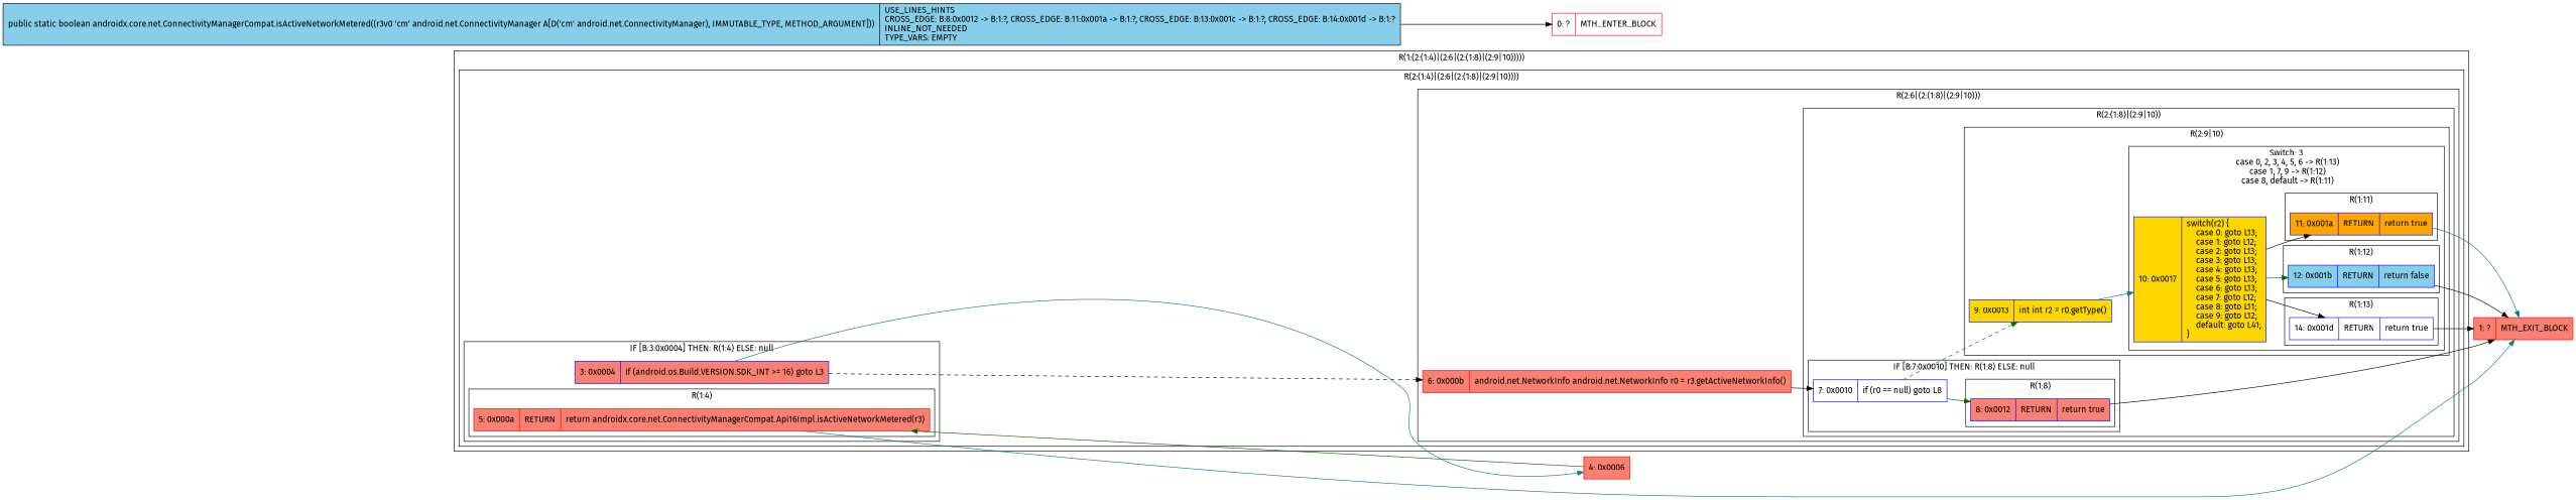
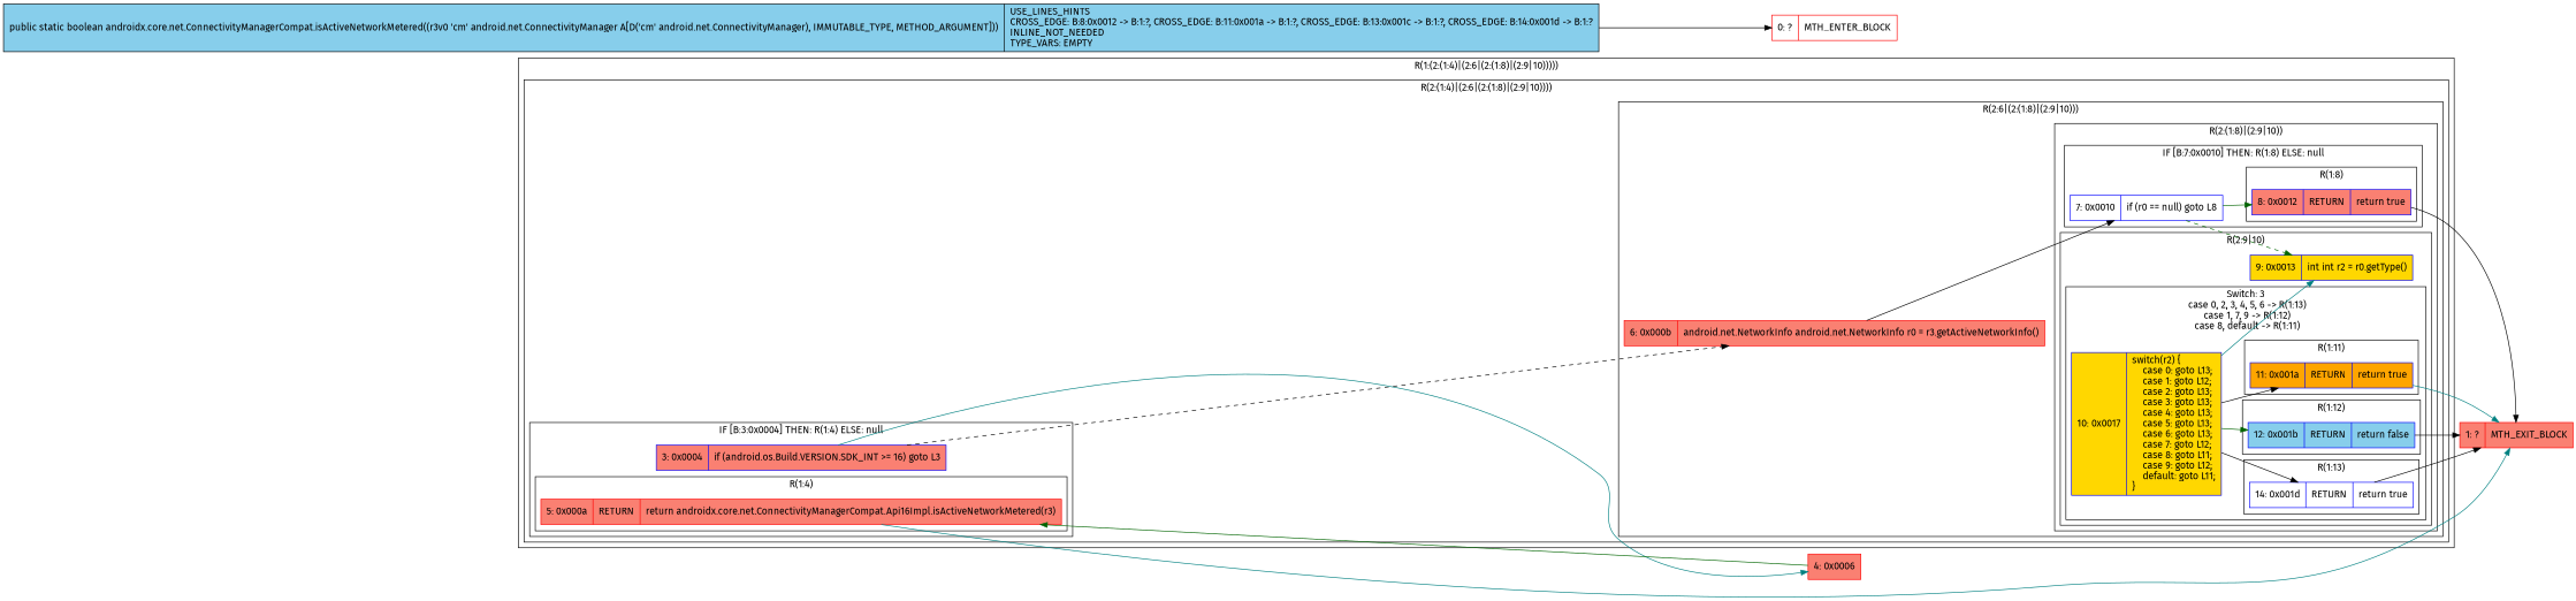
  digraph {
    fontname="Fira Sans"
    rankdir=LR
    node [color=blue fillcolor=salmon fontname="Fira Sans" shape=record style=filled]
    edge [color=black fontname="Fira Sans"]
    n1 [color=red label="{5\:\ 0x000a|RETURN\l|return androidx.core.net.ConnectivityManagerCompat.Api16Impl.isActiveNetworkMetered(r3)\l}"]
    n2 [label="{3\:\ 0x0004|if (android.os.Build.VERSION.SDK_INT \>= 16) goto L3\l}"]
    n3 [label="{8\:\ 0x0012|RETURN\l|return true\l}"]
    n4 [fillcolor=white label="{7\:\ 0x0010|if (r0 == null) goto L8\l}"]
    n5 [fillcolor=white label="{14\:\ 0x001d|RETURN\l|return true\l}"]
    n6 [fillcolor=skyblue label="{12\:\ 0x001b|RETURN\l|return false\l}"]
    n7 [fillcolor=orange label="{11\:\ 0x001a|RETURN\l|return true\l}"]
-   n8 [fillcolor=gold label="{10\:\ 0x0017|switch(r2) \{\l    case 0: goto L13;\l    case 1: goto L12;\l    case 2: goto L13;\l    case 3: goto L13;\l    case 4: goto L13;\l    case 5: goto L13;\l    case 6: goto L13;\l    case 7: goto L12;\l    case 8: goto L11;\l    case 9: goto L12;\l    default: goto L41;\l\}\l}"]
+   n8 [fillcolor=gold label="{10\:\ 0x0017|switch(r2) \{\l    case 0: goto L13;\l    case 1: goto L12;\l    case 2: goto L13;\l    case 3: goto L13;\l    case 4: goto L13;\l    case 5: goto L13;\l    case 6: goto L13;\l    case 7: goto L12;\l    case 8: goto L11;\l    case 9: goto L12;\l    default: goto L11;\l\}\l}"]
    n9 [fillcolor=gold label="{9\:\ 0x0013|int int r2 = r0.getType()\l}"]
    n10 [color=red label="{6\:\ 0x000b|android.net.NetworkInfo android.net.NetworkInfo r0 = r3.getActiveNetworkInfo()\l}"]
    n11 [color=red label="{1\:\ ?|MTH_EXIT_BLOCK\l}"]
    n12 [color=red label="{4\:\ 0x0006}"]
    n13 [color=red fillcolor=white label="{0\:\ ?|MTH_ENTER_BLOCK\l}"]
    n14 [fillcolor=skyblue label="{public static boolean androidx.core.net.ConnectivityManagerCompat.isActiveNetworkMetered((r3v0 'cm' android.net.ConnectivityManager A[D('cm' android.net.ConnectivityManager), IMMUTABLE_TYPE, METHOD_ARGUMENT]))  | USE_LINES_HINTS\lCROSS_EDGE: B:8:0x0012 \-\> B:1:?, CROSS_EDGE: B:11:0x001a \-\> B:1:?, CROSS_EDGE: B:13:0x001c \-\> B:1:?, CROSS_EDGE: B:14:0x001d \-\> B:1:?\lINLINE_NOT_NEEDED\lTYPE_VARS: EMPTY\l}" color=""]
    subgraph cluster_1 {
      label="R(1:(2:(1:4)|(2:6|(2:(1:8)|(2:9|10)))))"
      subgraph cluster_2 {
        label="R(2:(1:4)|(2:6|(2:(1:8)|(2:9|10))))"
        subgraph cluster_3 {
          label="IF [B:3:0x0004] THEN: R(1:4) ELSE: null"
          n2
          subgraph cluster_4 {
            label="R(1:4)"
            n1
          }
        }
        subgraph cluster_5 {
          label="R(2:6|(2:(1:8)|(2:9|10)))"
          n10
          subgraph cluster_6 {
            label="R(2:(1:8)|(2:9|10))"
            subgraph cluster_7 {
              label="IF [B:7:0x0010] THEN: R(1:8) ELSE: null"
              n4
              subgraph cluster_8 {
                label="R(1:8)"
                n3
              }
            }
            subgraph cluster_9 {
              label="R(2:9|10)"
              n9
              subgraph cluster_10 {
                label="Switch: 3\n case 0, 2, 3, 4, 5, 6 -> R(1:13)\n case 1, 7, 9 -> R(1:12)\n case 8, default -> R(1:11)"
                n8
                subgraph cluster_11 {
                  label="R(1:13)"
                  n5
                }
                subgraph cluster_12 {
                  label="R(1:12)"
                  n6
                }
                subgraph cluster_13 {
                  label="R(1:11)"
                  n7
                }
              }
            }
          }
        }
      }
    }
    n1 -> n11 [color=teal]
    n2 -> n10 [style=dashed]
    n2 -> n12 [color=teal]
    n3 -> n11
    n4 -> n3 [color=darkgreen]
    n4 -> n9 [color=darkgreen style=dashed]
    n5 -> n11
    n6 -> n11
    n7 -> n11 [color=teal]
    n8 -> n5
    n8 -> n6 [color=darkgreen]
    n8 -> n7
-   n9 -> n8 [color=teal]
+   n8 -> n9 [color=teal]
    n10 -> n4
    n12 -> n1 [color=darkgreen]
    n14 -> n13
  }
